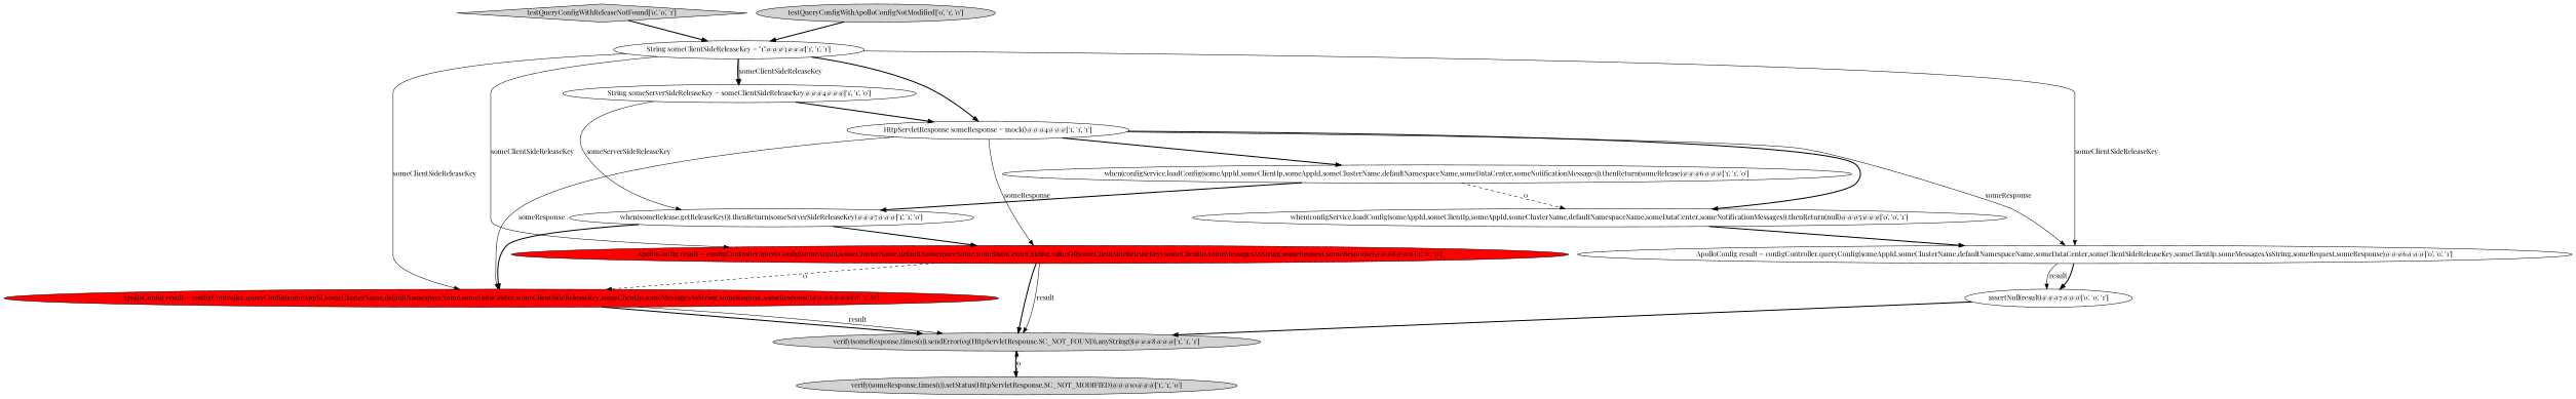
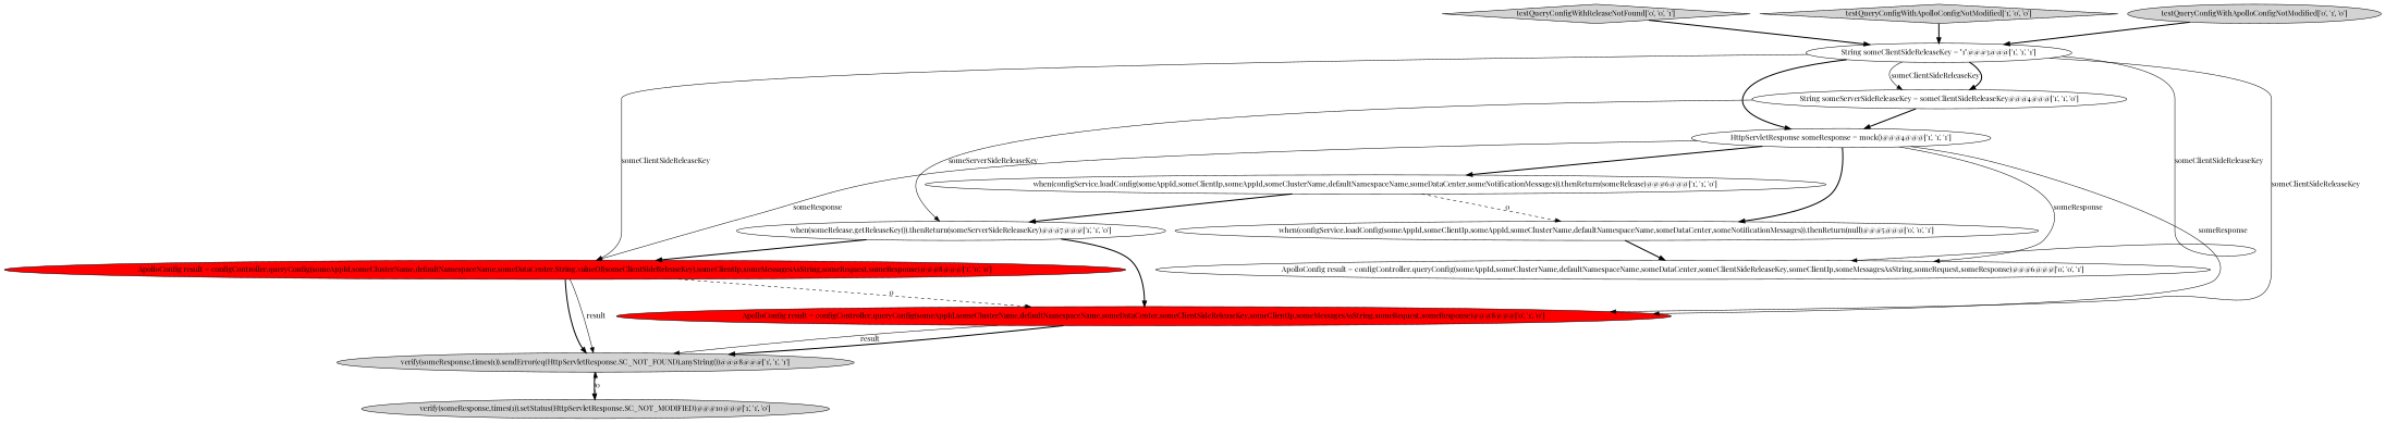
  digraph {
    fontname="Playfair Display"
    node [fillcolor=white fontname="Playfair Display" shape=ellipse style=filled]
    edge [fontname="Playfair Display" style=bold]
    n1 [fillcolor=lightgray label="verify(someResponse,times(1)).sendError(eq(HttpServletResponse.SC_NOT_FOUND),anyString())@@@8@@@['1', '1', '1']"]
    n2 [fillcolor=lightgray label="verify(someResponse,times(1)).setStatus(HttpServletResponse.SC_NOT_MODIFIED)@@@10@@@['1', '1', '0']"]
    n3 [label="ApolloConfig result = configController.queryConfig(someAppId,someClusterName,defaultNamespaceName,someDataCenter,someClientSideReleaseKey,someClientIp,someMessagesAsString,someRequest,someResponse)@@@6@@@['0', '0', '1']"]
-   n4 [label="assertNull(result)@@@7@@@['0', '0', '1']"]
    n5 [label="when(configService.loadConfig(someAppId,someClientIp,someAppId,someClusterName,defaultNamespaceName,someDataCenter,someNotificationMessages)).thenReturn(null)@@@5@@@['0', '0', '1']"]
    n6 [fillcolor=lightgray label="testQueryConfigWithReleaseNotFound['0', '0', '1']" shape=diamond]
    n7 [label="String someClientSideReleaseKey = \"1\"@@@3@@@['1', '1', '1']"]
    n8 [fillcolor=red label="ApolloConfig result = configController.queryConfig(someAppId,someClusterName,defaultNamespaceName,someDataCenter,String.valueOf(someClientSideReleaseKey),someClientIp,someMessagesAsString,someRequest,someResponse)@@@8@@@['1', '0', '0']"]
    n9 [fillcolor=red label="ApolloConfig result = configController.queryConfig(someAppId,someClusterName,defaultNamespaceName,someDataCenter,someClientSideReleaseKey,someClientIp,someMessagesAsString,someRequest,someResponse)@@@8@@@['0', '1', '0']"]
    n10 [label="String someServerSideReleaseKey = someClientSideReleaseKey@@@4@@@['1', '1', '0']"]
    n11 [label="HttpServletResponse someResponse = mock()@@@4@@@['1', '1', '1']"]
    n12 [label="when(someRelease.getReleaseKey()).thenReturn(someServerSideReleaseKey)@@@7@@@['1', '1', '0']"]
    n13 [label="when(configService.loadConfig(someAppId,someClientIp,someAppId,someClusterName,defaultNamespaceName,someDataCenter,someNotificationMessages)).thenReturn(someRelease)@@@6@@@['1', '1', '0']"]
+   n14 [fillcolor=lightgray label="testQueryConfigWithApolloConfigNotModified['1', '0', '0']" shape=diamond]
    n15 [fillcolor=lightgray label="testQueryConfigWithApolloConfigNotModified['0', '1', '0']"]
    n1 -> n2
    n2 -> n1 [label=0 style=dashed]
-   n3 -> n4 [label=result style=solid]
-   n3 -> n4
-   n4 -> n1
    n5 -> n3
    n6 -> n7
    n7 -> n3 [label=someClientSideReleaseKey style=solid]
    n7 -> n8 [label=someClientSideReleaseKey style=solid]
    n7 -> n9 [label=someClientSideReleaseKey style=solid]
    n7 -> n10 [label=someClientSideReleaseKey style=solid]
    n7 -> n10
    n7 -> n11
    n8 -> n1
    n8 -> n1 [label=result style=solid]
    n8 -> n9 [label=0 style=dashed]
    n9 -> n1
    n9 -> n1 [label=result style=solid]
    n10 -> n11
    n10 -> n12 [label=someServerSideReleaseKey style=solid]
    n11 -> n3 [label=someResponse style=solid]
    n11 -> n5
    n11 -> n8 [label=someResponse style=solid]
    n11 -> n9 [label=someResponse style=solid]
    n11 -> n13
    n12 -> n8
    n12 -> n9
    n13 -> n5 [label=0 style=dashed]
    n13 -> n12
+   n14 -> n7
    n15 -> n7
  }
